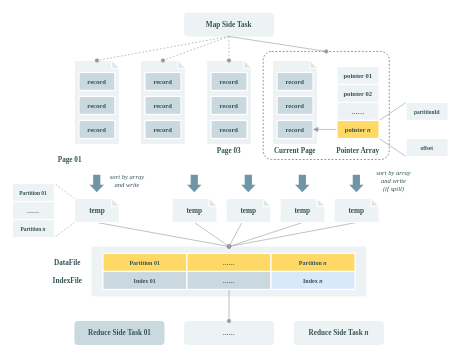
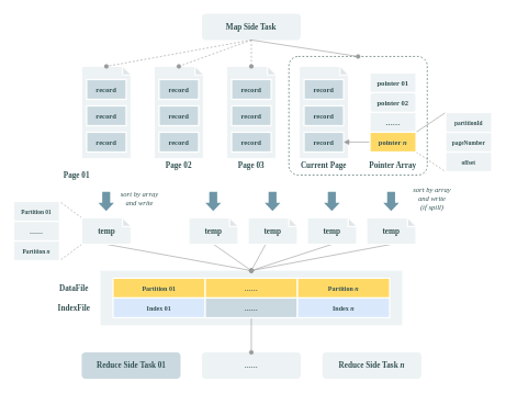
  <mxCell id="0" />
  <mxCell id="1" parent="0" />
  <mxCell id="2" value="" style="rounded=0;whiteSpace=wrap;html=1;fontFamily=Tahoma;fontSize=10;fontColor=#FFFFFF;strokeWidth=2;strokeColor=none;fillColor=#EDF2F4;" vertex="1" parent="1"><mxGeometry x="152" y="410" width="458" height="83" as="geometry" /></mxCell>
  <mxCell id="3" value="&lt;b style=&quot;color: rgb(52 , 82 , 83) ; font-family: &amp;#34;tahoma&amp;#34;&quot;&gt;Reduce Side Task &lt;i&gt;n&lt;/i&gt;&lt;/b&gt;" style="whiteSpace=wrap;html=1;dashed=1;fontFamily=Verdana;fontColor=#FFFFFF;strokeColor=none;fillColor=#EDF2F4;rounded=1;" parent="1" vertex="1"><mxGeometry x="489" y="534" width="150" height="40" as="geometry" /></mxCell>
  <mxCell id="4" value="&lt;font color=&quot;#345253&quot; face=&quot;tahoma&quot;&gt;&lt;b&gt;Reduce Side Task 01&lt;/b&gt;&lt;/font&gt;" style="whiteSpace=wrap;html=1;dashed=1;fontFamily=Verdana;fontColor=#FFFFFF;strokeColor=none;fillColor=#cad9df;rounded=1;" parent="1" vertex="1"><mxGeometry x="123.5" y="534" width="150" height="40" as="geometry" /></mxCell>
  <mxCell id="5" value="" style="rounded=1;whiteSpace=wrap;html=1;sketch=0;fontFamily=Tahoma;fontSize=11;fontColor=#345253;strokeWidth=1;fillColor=none;strokeColor=#345253;dashed=1;arcSize=8;" parent="1" vertex="1"><mxGeometry x="438" y="85" width="210" height="180" as="geometry" /></mxCell>
  <mxCell id="6" value="&lt;font color=&quot;#345253&quot; face=&quot;tahoma&quot;&gt;&lt;b&gt;Map Side Task&lt;/b&gt;&lt;/font&gt;" style="whiteSpace=wrap;html=1;dashed=1;fontFamily=Verdana;fontColor=#FFFFFF;strokeColor=none;fillColor=#EDF2F4;rounded=1;" parent="1" vertex="1"><mxGeometry x="306" y="20" width="150" height="40" as="geometry" /></mxCell>
  <mxCell id="7" value="" style="shape=note;whiteSpace=wrap;html=1;backgroundOutline=1;darkOpacity=0.05;fontFamily=Tahoma;fontColor=#FFFFFF;strokeColor=#FFFFFF;strokeWidth=2;size=13;rounded=1;fillColor=#EDF2F4;" parent="1" vertex="1"><mxGeometry x="123.5" y="100" width="75" height="140" as="geometry" /></mxCell>
  <mxCell id="8" value="record" style="rounded=0;whiteSpace=wrap;html=1;strokeWidth=2;fillColor=#CAD9DF;fontStyle=1;fontSize=11;strokeColor=#FFFFFF;fontColor=#345253;fontFamily=Tahoma;" parent="1" vertex="1"><mxGeometry x="131" y="120" width="60" height="30" as="geometry" /></mxCell>
  <mxCell id="9" value="record" style="rounded=0;whiteSpace=wrap;html=1;strokeWidth=2;fillColor=#CAD9DF;fontStyle=1;fontSize=11;strokeColor=#FFFFFF;fontColor=#345253;fontFamily=Tahoma;" parent="1" vertex="1"><mxGeometry x="131" y="160" width="60" height="30" as="geometry" /></mxCell>
  <mxCell id="10" value="record" style="rounded=0;whiteSpace=wrap;html=1;strokeWidth=2;fillColor=#CAD9DF;fontStyle=1;fontSize=11;strokeColor=#FFFFFF;fontColor=#345253;fontFamily=Tahoma;" parent="1" vertex="1"><mxGeometry x="131" y="200" width="60" height="30" as="geometry" /></mxCell>
  <mxCell id="11" value="&lt;font face=&quot;Tahoma&quot; color=&quot;#345253&quot;&gt;&lt;b&gt;Page 01&lt;/b&gt;&lt;/font&gt;" style="text;html=1;strokeColor=none;fillColor=none;align=center;verticalAlign=middle;whiteSpace=wrap;rounded=0;fontColor=#FFFFFF;" parent="1" vertex="1"><mxGeometry x="86" y="255" width="60" height="20" as="geometry" /></mxCell>
  <mxCell id="12" value="" style="shape=note;whiteSpace=wrap;html=1;backgroundOutline=1;darkOpacity=0.05;fontFamily=Tahoma;fontColor=#FFFFFF;strokeColor=#FFFFFF;strokeWidth=2;size=13;rounded=1;fillColor=#EDF2F4;" parent="1" vertex="1"><mxGeometry x="233.5" y="100" width="75" height="140" as="geometry" /></mxCell>
  <mxCell id="13" value="record" style="rounded=0;whiteSpace=wrap;html=1;strokeWidth=2;fillColor=#CAD9DF;fontStyle=1;fontSize=11;strokeColor=#FFFFFF;fontColor=#345253;fontFamily=Tahoma;" parent="1" vertex="1"><mxGeometry x="241" y="120" width="60" height="30" as="geometry" /></mxCell>
  <mxCell id="14" value="record" style="rounded=0;whiteSpace=wrap;html=1;strokeWidth=2;fillColor=#CAD9DF;fontStyle=1;fontSize=11;strokeColor=#FFFFFF;fontColor=#345253;fontFamily=Tahoma;" parent="1" vertex="1"><mxGeometry x="241" y="160" width="60" height="30" as="geometry" /></mxCell>
  <mxCell id="15" value="record" style="rounded=0;whiteSpace=wrap;html=1;strokeWidth=2;fillColor=#CAD9DF;fontStyle=1;fontSize=11;strokeColor=#FFFFFF;fontColor=#345253;fontFamily=Tahoma;" parent="1" vertex="1"><mxGeometry x="241" y="200" width="60" height="30" as="geometry" /></mxCell>
+ <mxCell id="16" value="&lt;font face=&quot;Tahoma&quot; color=&quot;#345253&quot;&gt;&lt;b&gt;Page 02&lt;/b&gt;&lt;/font&gt;" style="text;html=1;strokeColor=none;fillColor=none;align=center;verticalAlign=middle;whiteSpace=wrap;rounded=0;fontColor=#FFFFFF;" parent="1" vertex="1"><mxGeometry x="241" y="240" width="60" height="20" as="geometry" /></mxCell>
  <mxCell id="17" value="" style="shape=note;whiteSpace=wrap;html=1;backgroundOutline=1;darkOpacity=0.05;fontFamily=Tahoma;fontColor=#FFFFFF;strokeColor=#FFFFFF;strokeWidth=2;size=13;rounded=1;fillColor=#EDF2F4;" parent="1" vertex="1"><mxGeometry x="343.5" y="100" width="75" height="140" as="geometry" /></mxCell>
  <mxCell id="18" value="record" style="rounded=0;whiteSpace=wrap;html=1;strokeWidth=2;fillColor=#CAD9DF;fontStyle=1;fontSize=11;strokeColor=#FFFFFF;fontColor=#345253;fontFamily=Tahoma;" parent="1" vertex="1"><mxGeometry x="351" y="120" width="60" height="30" as="geometry" /></mxCell>
  <mxCell id="19" value="record" style="rounded=0;whiteSpace=wrap;html=1;strokeWidth=2;fillColor=#CAD9DF;fontStyle=1;fontSize=11;strokeColor=#FFFFFF;fontColor=#345253;fontFamily=Tahoma;" parent="1" vertex="1"><mxGeometry x="351" y="160" width="60" height="30" as="geometry" /></mxCell>
  <mxCell id="20" value="record" style="rounded=0;whiteSpace=wrap;html=1;strokeWidth=2;fillColor=#CAD9DF;fontStyle=1;fontSize=11;strokeColor=#FFFFFF;fontColor=#345253;fontFamily=Tahoma;" parent="1" vertex="1"><mxGeometry x="351" y="200" width="60" height="30" as="geometry" /></mxCell>
  <mxCell id="21" value="&lt;font face=&quot;Tahoma&quot; color=&quot;#345253&quot;&gt;&lt;b&gt;Page 03&lt;/b&gt;&lt;/font&gt;" style="text;html=1;strokeColor=none;fillColor=none;align=center;verticalAlign=middle;whiteSpace=wrap;rounded=0;fontColor=#FFFFFF;" parent="1" vertex="1"><mxGeometry x="351" y="240" width="60" height="20" as="geometry" /></mxCell>
  <mxCell id="22" value="" style="shape=note;whiteSpace=wrap;html=1;backgroundOutline=1;darkOpacity=0.05;fontFamily=Tahoma;fontColor=#FFFFFF;strokeColor=#FFFFFF;strokeWidth=2;size=13;rounded=1;fillColor=#EDF2F4;" parent="1" vertex="1"><mxGeometry x="453.5" y="100" width="75" height="140" as="geometry" /></mxCell>
  <mxCell id="23" value="record" style="rounded=0;whiteSpace=wrap;html=1;strokeWidth=2;fillColor=#CAD9DF;fontStyle=1;fontSize=11;strokeColor=#FFFFFF;fontColor=#345253;fontFamily=Tahoma;" parent="1" vertex="1"><mxGeometry x="461" y="120" width="60" height="30" as="geometry" /></mxCell>
  <mxCell id="24" value="record" style="rounded=0;whiteSpace=wrap;html=1;strokeWidth=2;fillColor=#CAD9DF;fontStyle=1;fontSize=11;strokeColor=#FFFFFF;fontColor=#345253;fontFamily=Tahoma;" parent="1" vertex="1"><mxGeometry x="461" y="160" width="60" height="30" as="geometry" /></mxCell>
  <mxCell id="25" value="record" style="rounded=0;whiteSpace=wrap;html=1;strokeWidth=2;fillColor=#CAD9DF;fontStyle=1;fontSize=11;strokeColor=#FFFFFF;fontColor=#345253;fontFamily=Tahoma;" parent="1" vertex="1"><mxGeometry x="461" y="200" width="60" height="30" as="geometry" /></mxCell>
  <mxCell id="26" value="&lt;font face=&quot;Tahoma&quot; color=&quot;#345253&quot;&gt;&lt;b&gt;Current Page&lt;/b&gt;&lt;/font&gt;" style="text;html=1;strokeColor=none;fillColor=none;align=center;verticalAlign=middle;whiteSpace=wrap;rounded=0;fontColor=#FFFFFF;" parent="1" vertex="1"><mxGeometry x="446" y="240" width="90" height="20" as="geometry" /></mxCell>
  <mxCell id="27" style="edgeStyle=none;rounded=0;orthogonalLoop=1;jettySize=auto;html=1;entryX=1;entryY=0;entryDx=0;entryDy=0;fontFamily=Tahoma;fontSize=11;fontColor=#345253;endArrow=none;endFill=0;strokeColor=#999999;fillColor=#6E96A6;dashed=1;exitX=0;exitY=0;exitDx=0;exitDy=0;exitPerimeter=0;" parent="1" source="30" target="60" edge="1"><mxGeometry relative="1" as="geometry" /></mxCell>
  <mxCell id="28" style="edgeStyle=none;rounded=0;orthogonalLoop=1;jettySize=auto;html=1;exitX=0;exitY=1;exitDx=0;exitDy=0;exitPerimeter=0;entryX=1;entryY=1;entryDx=0;entryDy=0;fontFamily=Tahoma;fontSize=11;fontColor=#345253;endArrow=none;endFill=0;strokeColor=#999999;fillColor=#6E96A6;dashed=1;" parent="1" source="30" target="61" edge="1"><mxGeometry relative="1" as="geometry" /></mxCell>
  <mxCell id="29" style="edgeStyle=none;html=1;exitX=0.5;exitY=1;exitDx=0;exitDy=0;exitPerimeter=0;entryX=0.5;entryY=0;entryDx=0;entryDy=0;endArrow=oval;endFill=1;strokeColor=#999999;" edge="1" parent="1" source="30" target="2"><mxGeometry relative="1" as="geometry" /></mxCell>
  <mxCell id="30" value="&lt;b&gt;&lt;font color=&quot;#345253&quot;&gt;temp&lt;/font&gt;&lt;/b&gt;" style="shape=note;whiteSpace=wrap;html=1;backgroundOutline=1;darkOpacity=0.05;fontFamily=Tahoma;fontColor=#FFFFFF;strokeColor=#FFFFFF;strokeWidth=2;size=13;rounded=1;fillColor=#EDF2F4;" parent="1" vertex="1"><mxGeometry x="123.5" y="330" width="75" height="40" as="geometry" /></mxCell>
  <mxCell id="31" style="edgeStyle=none;html=1;exitX=0.5;exitY=1;exitDx=0;exitDy=0;exitPerimeter=0;entryX=0.5;entryY=0;entryDx=0;entryDy=0;endArrow=oval;endFill=1;strokeColor=#999999;" edge="1" parent="1" source="32" target="2"><mxGeometry relative="1" as="geometry" /></mxCell>
  <mxCell id="32" value="&lt;b&gt;&lt;font color=&quot;#345253&quot;&gt;temp&lt;/font&gt;&lt;/b&gt;" style="shape=note;whiteSpace=wrap;html=1;backgroundOutline=1;darkOpacity=0.05;fontFamily=Tahoma;fontColor=#FFFFFF;strokeColor=#FFFFFF;strokeWidth=2;size=13;rounded=1;fillColor=#EDF2F4;" parent="1" vertex="1"><mxGeometry x="286" y="330" width="75" height="40" as="geometry" /></mxCell>
  <mxCell id="33" style="edgeStyle=none;html=1;entryX=0.5;entryY=0;entryDx=0;entryDy=0;endArrow=oval;endFill=1;strokeColor=#999999;" edge="1" parent="1" source="34" target="2"><mxGeometry relative="1" as="geometry" /></mxCell>
  <mxCell id="34" value="&lt;b&gt;&lt;font color=&quot;#345253&quot;&gt;temp&lt;/font&gt;&lt;/b&gt;" style="shape=note;whiteSpace=wrap;html=1;backgroundOutline=1;darkOpacity=0.05;fontFamily=Tahoma;fontColor=#FFFFFF;strokeColor=#FFFFFF;strokeWidth=2;size=13;rounded=1;fillColor=#EDF2F4;" parent="1" vertex="1"><mxGeometry x="376" y="330" width="75" height="40" as="geometry" /></mxCell>
  <mxCell id="35" style="edgeStyle=none;html=1;exitX=0.5;exitY=1;exitDx=0;exitDy=0;exitPerimeter=0;entryX=0.5;entryY=0;entryDx=0;entryDy=0;endArrow=oval;endFill=1;strokeColor=#999999;" edge="1" parent="1" source="36" target="2"><mxGeometry relative="1" as="geometry" /></mxCell>
  <mxCell id="36" value="&lt;b&gt;&lt;font color=&quot;#345253&quot;&gt;temp&lt;/font&gt;&lt;/b&gt;" style="shape=note;whiteSpace=wrap;html=1;backgroundOutline=1;darkOpacity=0.05;fontFamily=Tahoma;fontColor=#FFFFFF;strokeColor=#FFFFFF;strokeWidth=2;size=13;rounded=1;fillColor=#EDF2F4;" parent="1" vertex="1"><mxGeometry x="466" y="330" width="75" height="40" as="geometry" /></mxCell>
  <mxCell id="37" style="edgeStyle=none;html=1;exitX=0.5;exitY=1;exitDx=0;exitDy=0;exitPerimeter=0;entryX=0.5;entryY=0;entryDx=0;entryDy=0;endArrow=oval;endFill=1;strokeColor=#999999;" edge="1" parent="1" source="38" target="2"><mxGeometry relative="1" as="geometry" /></mxCell>
  <mxCell id="38" value="&lt;b&gt;&lt;font color=&quot;#345253&quot;&gt;temp&lt;/font&gt;&lt;/b&gt;" style="shape=note;whiteSpace=wrap;html=1;backgroundOutline=1;darkOpacity=0.05;fontFamily=Tahoma;fontColor=#FFFFFF;strokeColor=#FFFFFF;strokeWidth=2;size=13;rounded=1;fillColor=#EDF2F4;" parent="1" vertex="1"><mxGeometry x="556" y="330" width="75" height="40" as="geometry" /></mxCell>
  <mxCell id="39" value="" style="shape=flexArrow;endArrow=classic;html=1;fontFamily=Tahoma;fontSize=11;fontColor=#345253;strokeColor=none;fillColor=#6E96A6;width=12;endSize=3.857;endWidth=10.857;" parent="1" edge="1"><mxGeometry width="50" height="50" relative="1" as="geometry"><mxPoint x="160.71" y="290" as="sourcePoint" /><mxPoint x="160.71" y="320" as="targetPoint" /></mxGeometry></mxCell>
  <mxCell id="40" value="&lt;i&gt;sort by array and write&lt;/i&gt;" style="text;html=1;strokeColor=none;fillColor=none;align=center;verticalAlign=middle;whiteSpace=wrap;rounded=0;dashed=1;sketch=1;fontFamily=Tahoma;fontSize=11;fontColor=#345253;" parent="1" vertex="1"><mxGeometry x="173" y="281" width="77" height="40" as="geometry" /></mxCell>
  <mxCell id="41" value="&lt;b style=&quot;color: rgb(52 , 82 , 83) ; font-family: &amp;#34;tahoma&amp;#34; ; font-size: x-small&quot;&gt;……&lt;/b&gt;" style="whiteSpace=wrap;html=1;dashed=1;fontFamily=Verdana;fontColor=#FFFFFF;strokeColor=none;fillColor=#EDF2F4;rounded=1;" parent="1" vertex="1"><mxGeometry x="306" y="534" width="150" height="40" as="geometry" /></mxCell>
  <mxCell id="42" style="edgeStyle=none;rounded=0;orthogonalLoop=1;jettySize=auto;html=1;exitX=0.5;exitY=1;exitDx=0;exitDy=0;entryX=0.5;entryY=0;entryDx=0;entryDy=0;entryPerimeter=0;fontFamily=Tahoma;fontSize=11;fontColor=#345253;endArrow=oval;endFill=1;strokeColor=#999999;fillColor=#6E96A6;dashed=1;" parent="1" source="6" target="7" edge="1"><mxGeometry relative="1" as="geometry" /></mxCell>
  <mxCell id="43" style="edgeStyle=none;rounded=0;orthogonalLoop=1;jettySize=auto;html=1;exitX=0.5;exitY=1;exitDx=0;exitDy=0;entryX=0.5;entryY=0;entryDx=0;entryDy=0;entryPerimeter=0;dashed=1;fontFamily=Tahoma;fontSize=11;fontColor=#345253;endArrow=oval;endFill=1;strokeColor=#999999;fillColor=#6E96A6;" parent="1" source="6" target="12" edge="1"><mxGeometry relative="1" as="geometry" /></mxCell>
  <mxCell id="44" style="edgeStyle=none;rounded=0;orthogonalLoop=1;jettySize=auto;html=1;exitX=0.5;exitY=1;exitDx=0;exitDy=0;entryX=0.5;entryY=0;entryDx=0;entryDy=0;entryPerimeter=0;dashed=1;fontFamily=Tahoma;fontSize=11;fontColor=#345253;endArrow=oval;endFill=1;strokeColor=#999999;fillColor=#6E96A6;" parent="1" source="6" target="17" edge="1"><mxGeometry relative="1" as="geometry" /></mxCell>
  <mxCell id="45" style="edgeStyle=none;rounded=0;orthogonalLoop=1;jettySize=auto;html=1;exitX=0.5;exitY=1;exitDx=0;exitDy=0;entryX=0.5;entryY=0;entryDx=0;entryDy=0;fontFamily=Tahoma;fontSize=11;fontColor=#345253;endArrow=oval;endFill=1;strokeColor=#999999;fillColor=#6E96A6;" parent="1" source="6" target="5" edge="1"><mxGeometry relative="1" as="geometry" /></mxCell>
  <mxCell id="46" value="" style="shape=flexArrow;endArrow=classic;html=1;fontFamily=Tahoma;fontSize=11;fontColor=#345253;strokeColor=none;fillColor=#6E96A6;width=12;endSize=3.857;endWidth=10.857;" parent="1" edge="1"><mxGeometry width="50" height="50" relative="1" as="geometry"><mxPoint x="323.16" y="290" as="sourcePoint" /><mxPoint x="323.16" y="320" as="targetPoint" /></mxGeometry></mxCell>
  <mxCell id="47" value="" style="shape=flexArrow;endArrow=classic;html=1;fontFamily=Tahoma;fontSize=11;fontColor=#345253;strokeColor=none;fillColor=#6E96A6;width=12;endSize=3.857;endWidth=10.857;" parent="1" edge="1"><mxGeometry width="50" height="50" relative="1" as="geometry"><mxPoint x="413.16" y="290" as="sourcePoint" /><mxPoint x="413.16" y="320" as="targetPoint" /></mxGeometry></mxCell>
  <mxCell id="48" value="" style="shape=flexArrow;endArrow=classic;html=1;fontFamily=Tahoma;fontSize=11;fontColor=#345253;strokeColor=none;fillColor=#6E96A6;width=12;endSize=3.857;endWidth=10.857;" parent="1" edge="1"><mxGeometry width="50" height="50" relative="1" as="geometry"><mxPoint x="503.16" y="290" as="sourcePoint" /><mxPoint x="503.16" y="320" as="targetPoint" /></mxGeometry></mxCell>
  <mxCell id="49" value="" style="shape=flexArrow;endArrow=classic;html=1;fontFamily=Tahoma;fontSize=11;fontColor=#345253;strokeColor=none;fillColor=#6E96A6;width=12;endSize=3.857;endWidth=10.857;" parent="1" edge="1"><mxGeometry width="50" height="50" relative="1" as="geometry"><mxPoint x="593.16" y="290" as="sourcePoint" /><mxPoint x="593.16" y="320" as="targetPoint" /></mxGeometry></mxCell>
  <mxCell id="50" value="&lt;i&gt;sort by array and write&lt;/i&gt;&lt;i&gt;&lt;br&gt;(if spill)&lt;br&gt;&lt;/i&gt;" style="text;html=1;strokeColor=none;fillColor=none;align=center;verticalAlign=middle;whiteSpace=wrap;rounded=0;dashed=1;sketch=1;fontFamily=Tahoma;fontSize=11;fontColor=#345253;" parent="1" vertex="1"><mxGeometry x="617" y="281" width="77" height="40" as="geometry" /></mxCell>
  <mxCell id="51" value="&lt;font face=&quot;Tahoma&quot; color=&quot;#345253&quot;&gt;&lt;b&gt;Pointer Array&lt;/b&gt;&lt;/font&gt;" style="text;html=1;strokeColor=none;fillColor=none;align=center;verticalAlign=middle;whiteSpace=wrap;rounded=0;fontColor=#FFFFFF;" parent="1" vertex="1"><mxGeometry x="551" y="240" width="90" height="20" as="geometry" /></mxCell>
  <mxCell id="52" style="edgeStyle=none;rounded=0;orthogonalLoop=1;jettySize=auto;html=1;exitX=0;exitY=0.5;exitDx=0;exitDy=0;entryX=1;entryY=0.5;entryDx=0;entryDy=0;fontFamily=Tahoma;fontSize=11;fontColor=#345253;endArrow=block;endFill=1;strokeColor=#999999;fillColor=#6E96A6;" parent="1" source="57" target="25" edge="1"><mxGeometry relative="1" as="geometry" /></mxCell>
  <mxCell id="53" value="&lt;b style=&quot;font-family: &amp;#34;tahoma&amp;#34;&quot;&gt;……&lt;/b&gt;" style="rounded=0;whiteSpace=wrap;html=1;strokeWidth=2;strokeColor=#FFFFFF;fontSize=11;fontColor=#345253;fillColor=#EDF2F4;" parent="1" vertex="1"><mxGeometry x="561" y="170" width="70" height="30" as="geometry" /></mxCell>
  <mxCell id="54" value="&lt;font face=&quot;Tahoma&quot; style=&quot;font-size: 11px;&quot;&gt;&lt;b style=&quot;font-size: 11px;&quot;&gt;pointer 01&lt;/b&gt;&lt;/font&gt;" style="rounded=0;whiteSpace=wrap;html=1;strokeWidth=2;strokeColor=#FFFFFF;fontSize=11;fontColor=#345253;fillColor=#EDF2F4;" parent="1" vertex="1"><mxGeometry x="561" y="110" width="70" height="30" as="geometry" /></mxCell>
  <mxCell id="55" style="edgeStyle=none;rounded=0;orthogonalLoop=1;jettySize=auto;html=1;exitX=1;exitY=0;exitDx=0;exitDy=0;entryX=0;entryY=0;entryDx=0;entryDy=0;dashed=0;fontFamily=Tahoma;fontSize=11;fontColor=#345253;endArrow=none;endFill=0;strokeColor=#999999;fillColor=#6E96A6;" parent="1" source="57" target="63" edge="1"><mxGeometry relative="1" as="geometry" /></mxCell>
- <mxCell id="56" style="edgeStyle=none;rounded=0;orthogonalLoop=1;jettySize=auto;html=1;exitX=1;exitY=1;exitDx=0;exitDy=0;entryX=0;entryY=1;entryDx=0;entryDy=0;dashed=0;fontFamily=Tahoma;fontSize=11;fontColor=#345253;endArrow=none;endFill=0;strokeColor=#999999;fillColor=#6E96A6;" parent="1" source="57" target="64" edge="1"><mxGeometry relative="1" as="geometry" /></mxCell>
+ <mxCell id="56" style="edgeStyle=none;rounded=0;orthogonalLoop=1;jettySize=auto;html=1;exitX=1;exitY=1;exitDx=0;exitDy=0;entryX=0;entryY=1;entryDx=0;entryDy=0;dashed=1;fontFamily=Tahoma;fontSize=11;fontColor=#345253;endArrow=none;endFill=0;strokeColor=#999999;fillColor=#6E96A6;" parent="1" source="57" target="64" edge="1"><mxGeometry relative="1" as="geometry" /></mxCell>
  <mxCell id="57" value="&lt;b style=&quot;font-family: &amp;#34;tahoma&amp;#34;&quot;&gt;pointer&amp;nbsp;&lt;i&gt;n&lt;/i&gt;&lt;/b&gt;" style="rounded=0;whiteSpace=wrap;html=1;strokeWidth=2;strokeColor=#FFFFFF;fontSize=11;fontColor=#345253;fillColor=#ffd966;" parent="1" vertex="1"><mxGeometry x="561" y="200" width="70" height="30" as="geometry" /></mxCell>
  <mxCell id="58" value="&lt;font face=&quot;Tahoma&quot; style=&quot;font-size: 11px&quot;&gt;&lt;b style=&quot;font-size: 11px&quot;&gt;pointer 02&lt;/b&gt;&lt;/font&gt;" style="whiteSpace=wrap;html=1;strokeWidth=2;strokeColor=#FFFFFF;fontSize=11;fontColor=#345253;fillColor=#EDF2F4;rounded=1;" parent="1" vertex="1"><mxGeometry x="561" y="140" width="70" height="30" as="geometry" /></mxCell>
  <mxCell id="59" value="&lt;font face=&quot;Tahoma&quot; size=&quot;1&quot;&gt;&lt;b&gt;……&lt;/b&gt;&lt;/font&gt;" style="rounded=0;whiteSpace=wrap;html=1;strokeWidth=2;strokeColor=#FFFFFF;fontSize=11;fontColor=#345253;fillColor=#EDF2F4;" parent="1" vertex="1"><mxGeometry x="20" y="335" width="70" height="30" as="geometry" /></mxCell>
  <mxCell id="60" value="&lt;font face=&quot;Tahoma&quot; size=&quot;1&quot;&gt;&lt;b style=&quot;font-size: 9px&quot;&gt;Partition 01&lt;/b&gt;&lt;/font&gt;" style="rounded=0;whiteSpace=wrap;html=1;strokeWidth=2;strokeColor=#FFFFFF;fontSize=11;fontColor=#345253;fillColor=#EDF2F4;" parent="1" vertex="1"><mxGeometry x="20" y="305" width="70" height="30" as="geometry" /></mxCell>
  <mxCell id="61" value="&lt;font face=&quot;Tahoma&quot; size=&quot;1&quot;&gt;&lt;b style=&quot;font-size: 9px&quot;&gt;Partition &lt;i&gt;n&lt;/i&gt;&lt;/b&gt;&lt;/font&gt;" style="rounded=0;whiteSpace=wrap;html=1;strokeWidth=2;strokeColor=#FFFFFF;fontSize=11;fontColor=#345253;fillColor=#EDF2F4;" parent="1" vertex="1"><mxGeometry x="20" y="365" width="70" height="30" as="geometry" /></mxCell>
+ <mxCell id="62" value="&lt;font face=&quot;Tahoma&quot; size=&quot;1&quot;&gt;&lt;b style=&quot;font-size: 9px&quot;&gt;pageNumber&lt;/b&gt;&lt;/font&gt;" style="rounded=0;whiteSpace=wrap;html=1;strokeWidth=2;strokeColor=#FFFFFF;fontSize=11;fontColor=#345253;fillColor=#EDF2F4;" parent="1" vertex="1"><mxGeometry x="676" y="200" width="70" height="30" as="geometry" /></mxCell>
  <mxCell id="63" value="&lt;font face=&quot;Tahoma&quot; size=&quot;1&quot;&gt;&lt;b style=&quot;font-size: 9px&quot;&gt;partitionId&lt;/b&gt;&lt;/font&gt;" style="rounded=0;whiteSpace=wrap;html=1;strokeWidth=2;strokeColor=#FFFFFF;fontSize=11;fontColor=#345253;fillColor=#EDF2F4;" parent="1" vertex="1"><mxGeometry x="676" y="170" width="70" height="30" as="geometry" /></mxCell>
  <mxCell id="64" value="&lt;font face=&quot;Tahoma&quot; size=&quot;1&quot;&gt;&lt;b style=&quot;font-size: 9px&quot;&gt;offset&lt;/b&gt;&lt;/font&gt;" style="rounded=0;whiteSpace=wrap;html=1;strokeWidth=2;strokeColor=#FFFFFF;fontSize=11;fontColor=#345253;fillColor=#EDF2F4;" parent="1" vertex="1"><mxGeometry x="676" y="230" width="70" height="30" as="geometry" /></mxCell>
  <mxCell id="65" value="&lt;font style=&quot;font-size: 12px&quot; color=&quot;#345253&quot;&gt;&lt;b&gt;DataFile&lt;/b&gt;&lt;/font&gt;" style="text;html=1;strokeColor=none;fillColor=none;align=center;verticalAlign=middle;whiteSpace=wrap;rounded=0;fontFamily=Tahoma;fontSize=10;fontColor=#FFFFFF;" vertex="1" parent="1"><mxGeometry x="81" y="426.5" width="61.75" height="20" as="geometry" /></mxCell>
  <mxCell id="66" value="&lt;font style=&quot;font-size: 12px&quot; color=&quot;#345253&quot;&gt;&lt;b&gt;IndexFile&lt;/b&gt;&lt;/font&gt;" style="text;html=1;strokeColor=none;fillColor=none;align=center;verticalAlign=middle;whiteSpace=wrap;rounded=0;fontFamily=Tahoma;fontSize=10;fontColor=#FFFFFF;" vertex="1" parent="1"><mxGeometry x="81" y="456.5" width="61.75" height="20" as="geometry" /></mxCell>
  <mxCell id="67" value="&lt;font style=&quot;font-size: 10px;&quot;&gt;&lt;b style=&quot;font-size: 10px;&quot;&gt;Partition 01&lt;/b&gt;&lt;/font&gt;" style="rounded=0;whiteSpace=wrap;html=1;strokeWidth=2;strokeColor=#FFFFFF;fontSize=10;fontColor=#345253;fontFamily=Tahoma;fillColor=#FFD966;" vertex="1" parent="1"><mxGeometry x="171" y="421.5" width="140" height="30" as="geometry" /></mxCell>
  <mxCell id="68" value="&lt;b style=&quot;font-family: &amp;#34;tahoma&amp;#34; ; font-size: x-small&quot;&gt;……&lt;/b&gt;" style="rounded=0;whiteSpace=wrap;html=1;strokeWidth=2;strokeColor=#FFFFFF;fontSize=10;fontColor=#345253;fontFamily=Tahoma;fillColor=#FFD966;" vertex="1" parent="1"><mxGeometry x="311" y="421.5" width="140" height="30" as="geometry" /></mxCell>
  <mxCell id="69" value="&lt;b style=&quot;font-size: 10px&quot;&gt;Partition &lt;i&gt;n&lt;/i&gt;&lt;/b&gt;" style="rounded=0;whiteSpace=wrap;html=1;strokeWidth=2;strokeColor=#FFFFFF;fontSize=10;fontColor=#345253;fontFamily=Tahoma;fillColor=#FFD966;" vertex="1" parent="1"><mxGeometry x="451" y="421.5" width="140" height="30" as="geometry" /></mxCell>
- <mxCell id="70" value="&lt;font style=&quot;font-size: 10px&quot;&gt;&lt;b style=&quot;font-size: 10px&quot;&gt;Index 01&lt;/b&gt;&lt;/font&gt;" style="rounded=0;whiteSpace=wrap;html=1;strokeWidth=2;strokeColor=#FFFFFF;fontSize=10;fontColor=#345253;fillColor=#CAD9DF;fontFamily=Tahoma;" vertex="1" parent="1"><mxGeometry x="171" y="451.5" width="140" height="30" as="geometry" /></mxCell>
+ <mxCell id="70" value="&lt;font style=&quot;font-size: 10px&quot;&gt;&lt;b style=&quot;font-size: 10px&quot;&gt;Index 01&lt;/b&gt;&lt;/font&gt;" style="rounded=0;whiteSpace=wrap;html=1;strokeWidth=2;strokeColor=#FFFFFF;fontSize=10;fontColor=#345253;fillColor=#dae8fc;fontFamily=Tahoma;" vertex="1" parent="1"><mxGeometry x="171" y="451.5" width="140" height="30" as="geometry" /></mxCell>
  <mxCell id="71" style="edgeStyle=none;html=1;exitX=0.5;exitY=1;exitDx=0;exitDy=0;endArrow=oval;endFill=1;strokeColor=#999999;" edge="1" parent="1" source="72" target="41"><mxGeometry relative="1" as="geometry" /></mxCell>
  <mxCell id="72" value="&lt;b style=&quot;font-family: &amp;#34;tahoma&amp;#34; ; font-size: x-small&quot;&gt;……&lt;/b&gt;" style="rounded=0;whiteSpace=wrap;html=1;strokeWidth=2;strokeColor=#FFFFFF;fontSize=10;fontColor=#345253;fillColor=#CAD9DF;fontFamily=Tahoma;" vertex="1" parent="1"><mxGeometry x="311" y="451.5" width="140" height="30" as="geometry" /></mxCell>
  <mxCell id="73" value="&lt;b&gt;Index&lt;/b&gt;&lt;b style=&quot;font-size: 10px&quot;&gt;&amp;nbsp;&lt;i&gt;n&lt;/i&gt;&lt;/b&gt;" style="rounded=0;whiteSpace=wrap;html=1;strokeWidth=2;strokeColor=#FFFFFF;fontSize=10;fontColor=#345253;fillColor=#dae8fc;fontFamily=Tahoma;" vertex="1" parent="1"><mxGeometry x="451" y="451.5" width="140" height="30" as="geometry" /></mxCell>
